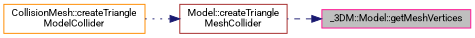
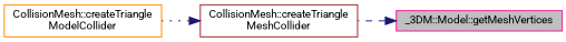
  digraph {
    fontname=Roboto
    rankdir=RL
    node [fillcolor=white fontname=Roboto fontsize=10 shape=record style=filled]
    edge [color=midnightblue dir=back fontname=Roboto fontsize=10 labelfontname=Helvetica labelfontsize=10]
    n1 [color=deeppink fillcolor=grey75 fontcolor=black height=0.2 label="_3DM::Model::getMeshVertices" width=0.4]
-   n2 [color=brown height=0.2 label="Model::createTriangle\lMeshCollider" width=0.4]
+   n2 [color=brown height=0.2 label="CollisionMesh::createTriangle\lMeshCollider" width=0.4]
    n3 [color=darkorange height=0.2 label="CollisionMesh::createTriangle\lModelCollider" width=0.4]
    n1 -> n2 [style=dashed]
    n2 -> n3 [style=dotted]
  }
